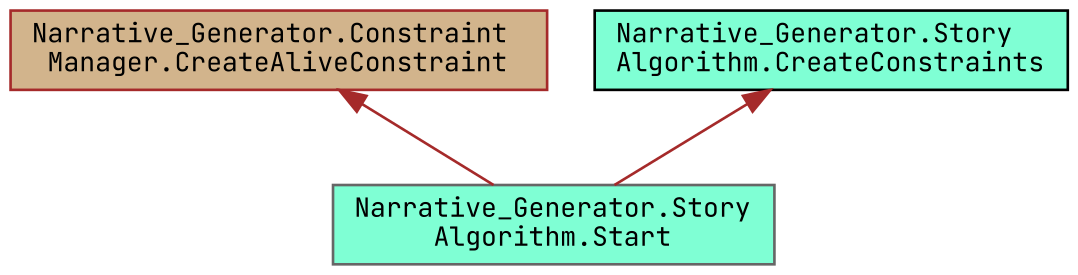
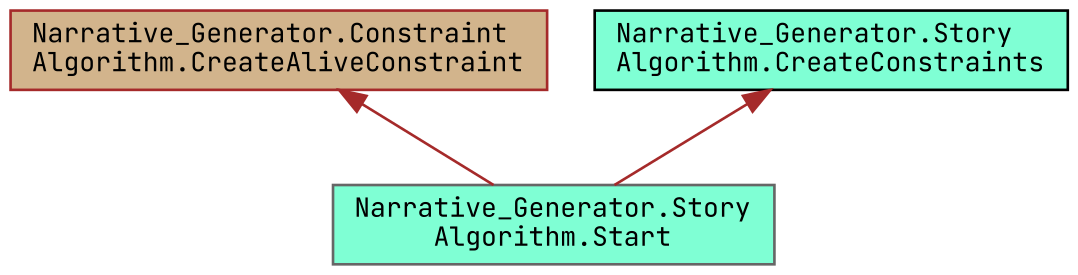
  digraph {
    fontname="JetBrains Mono"
    rankdir=TB
    node [fillcolor=aquamarine fontname="JetBrains Mono" fontsize=10 shape=box style=filled]
    edge [color=brown dir=back fontname="JetBrains Mono" fontsize=10 labelfontname=Helvetica labelfontsize=10 style=solid]
-   n1 [color=brown fillcolor=tan fontcolor=black height=0.2 label="Narrative_Generator.Constraint\lManager.CreateAliveConstraint" width=0.4]
+   n1 [color=brown fillcolor=tan fontcolor=black height=0.2 label="Narrative_Generator.Constraint\lAlgorithm.CreateAliveConstraint" width=0.4]
    n2 [color=gray40 height=0.2 label="Narrative_Generator.Story\lAlgorithm.Start" width=0.4]
    n3 [color=black height=0.2 label="Narrative_Generator.Story\lAlgorithm.CreateConstraints" width=0.4]
    n1 -> n2
    n3 -> n2
  }
